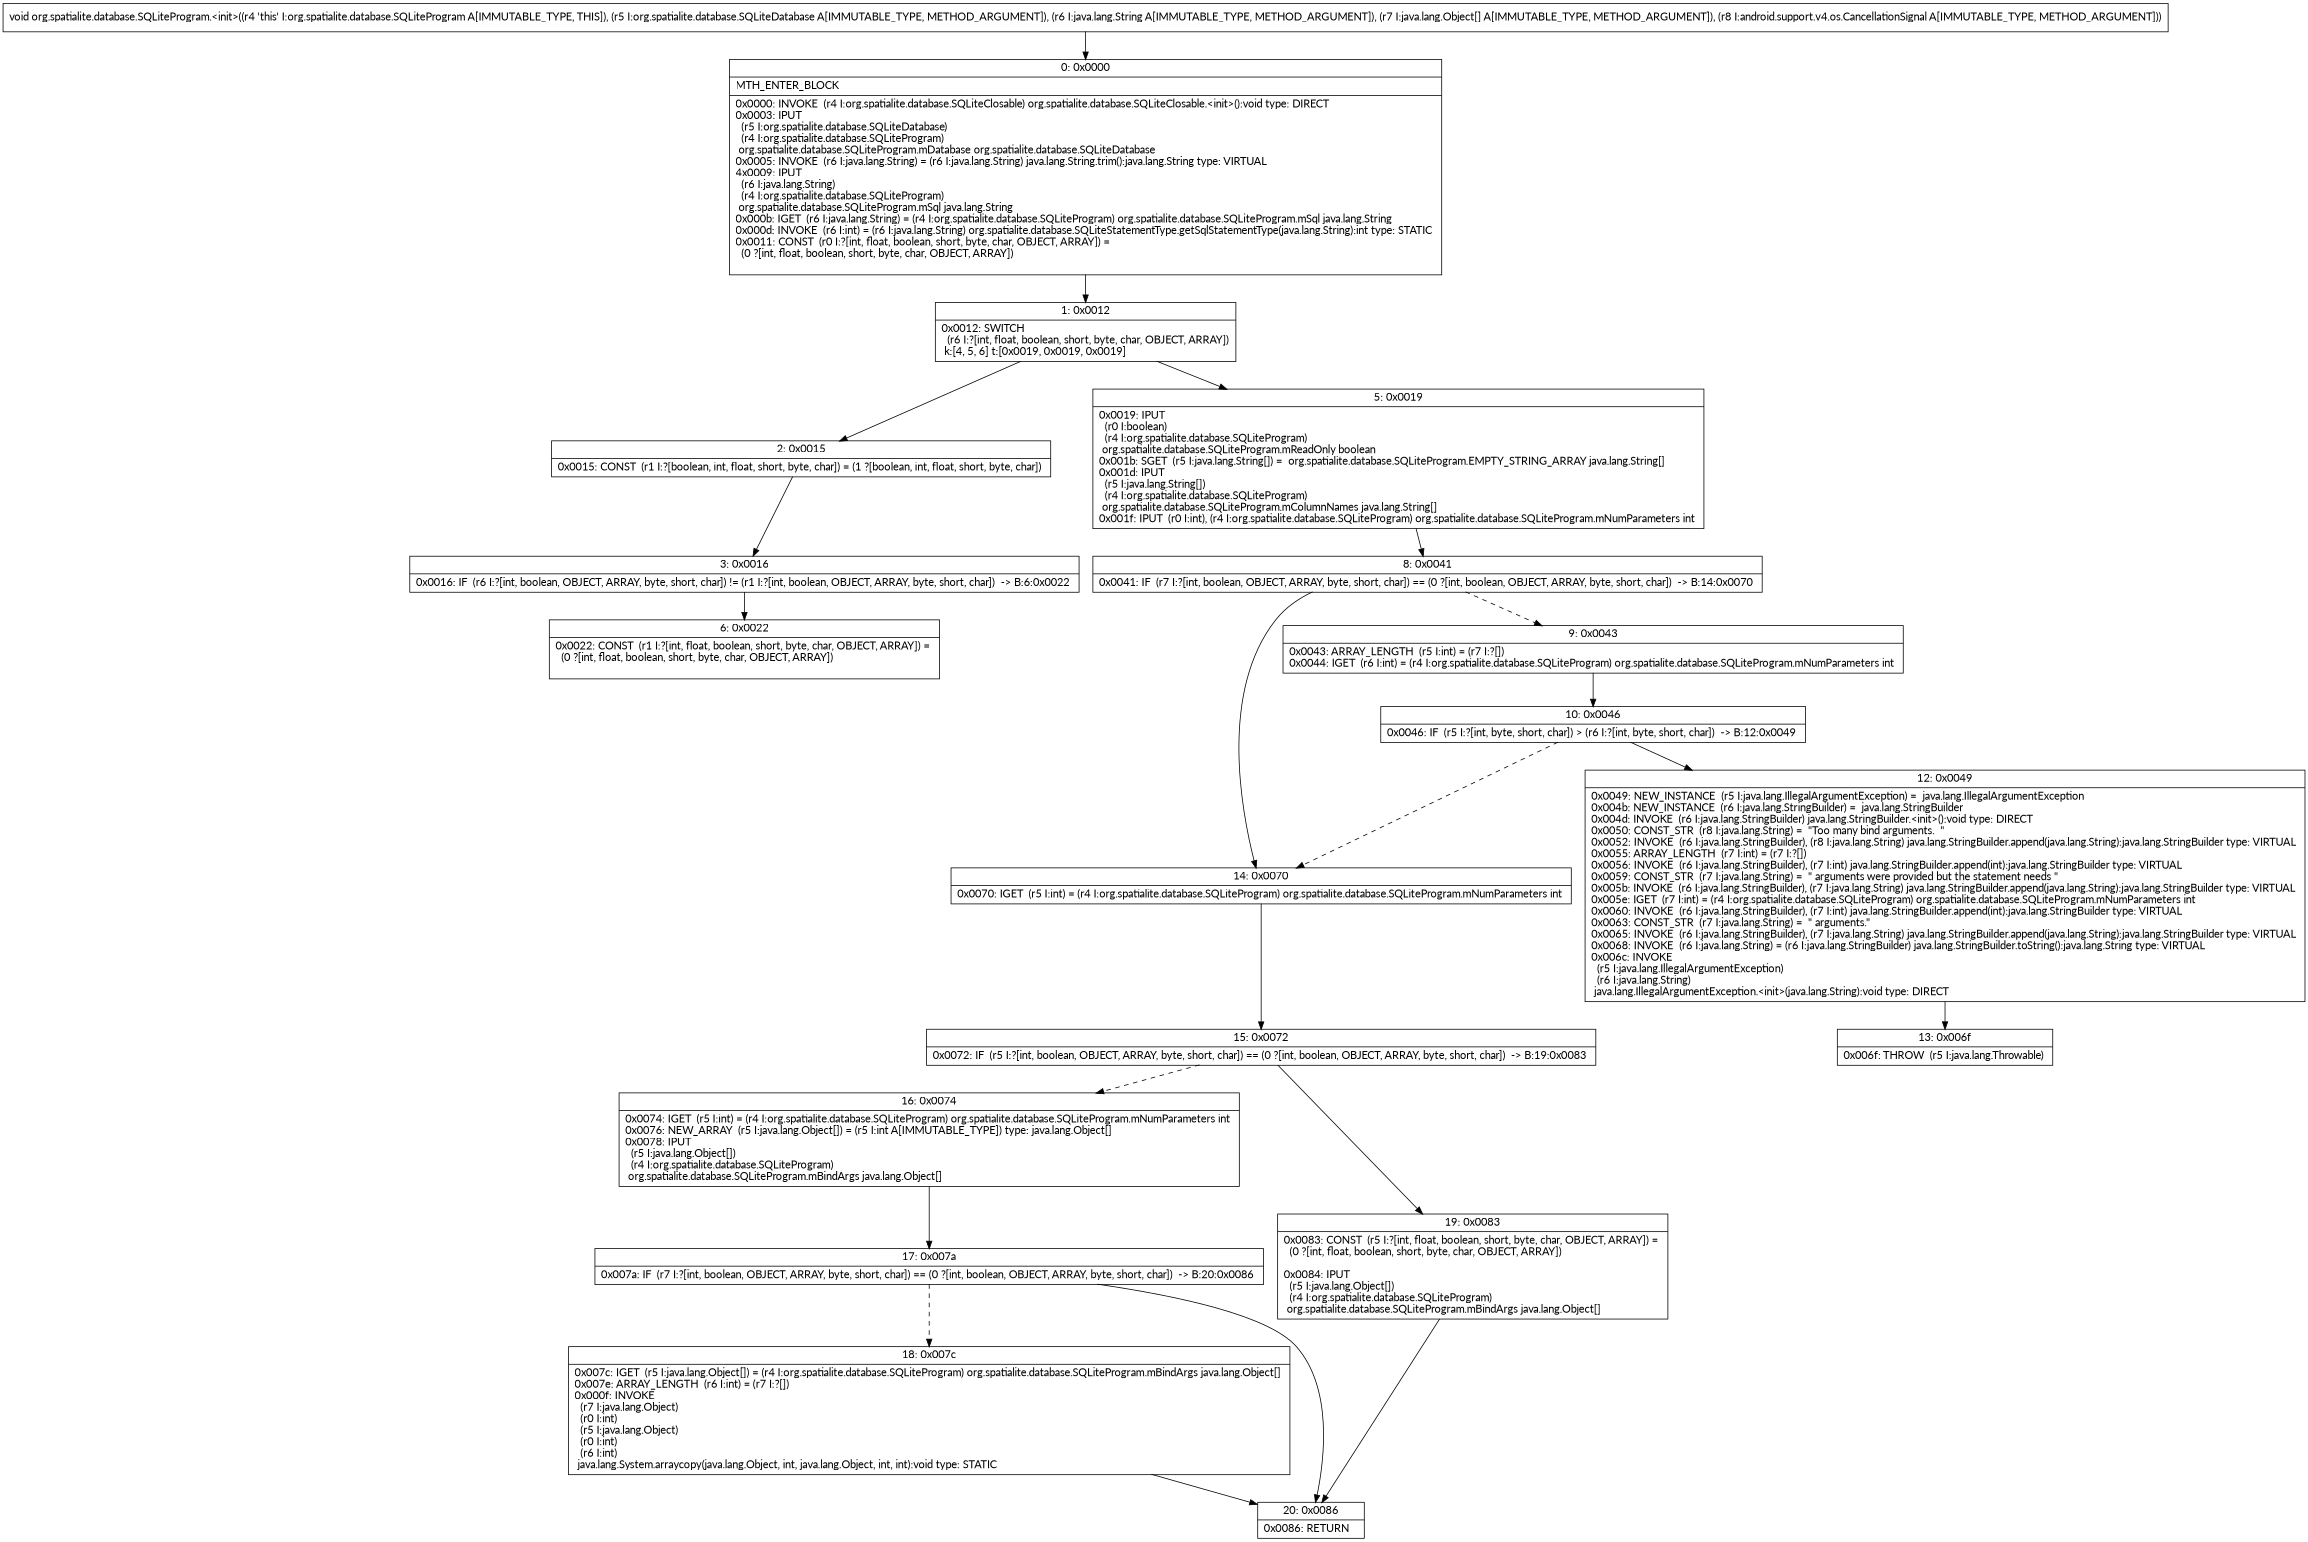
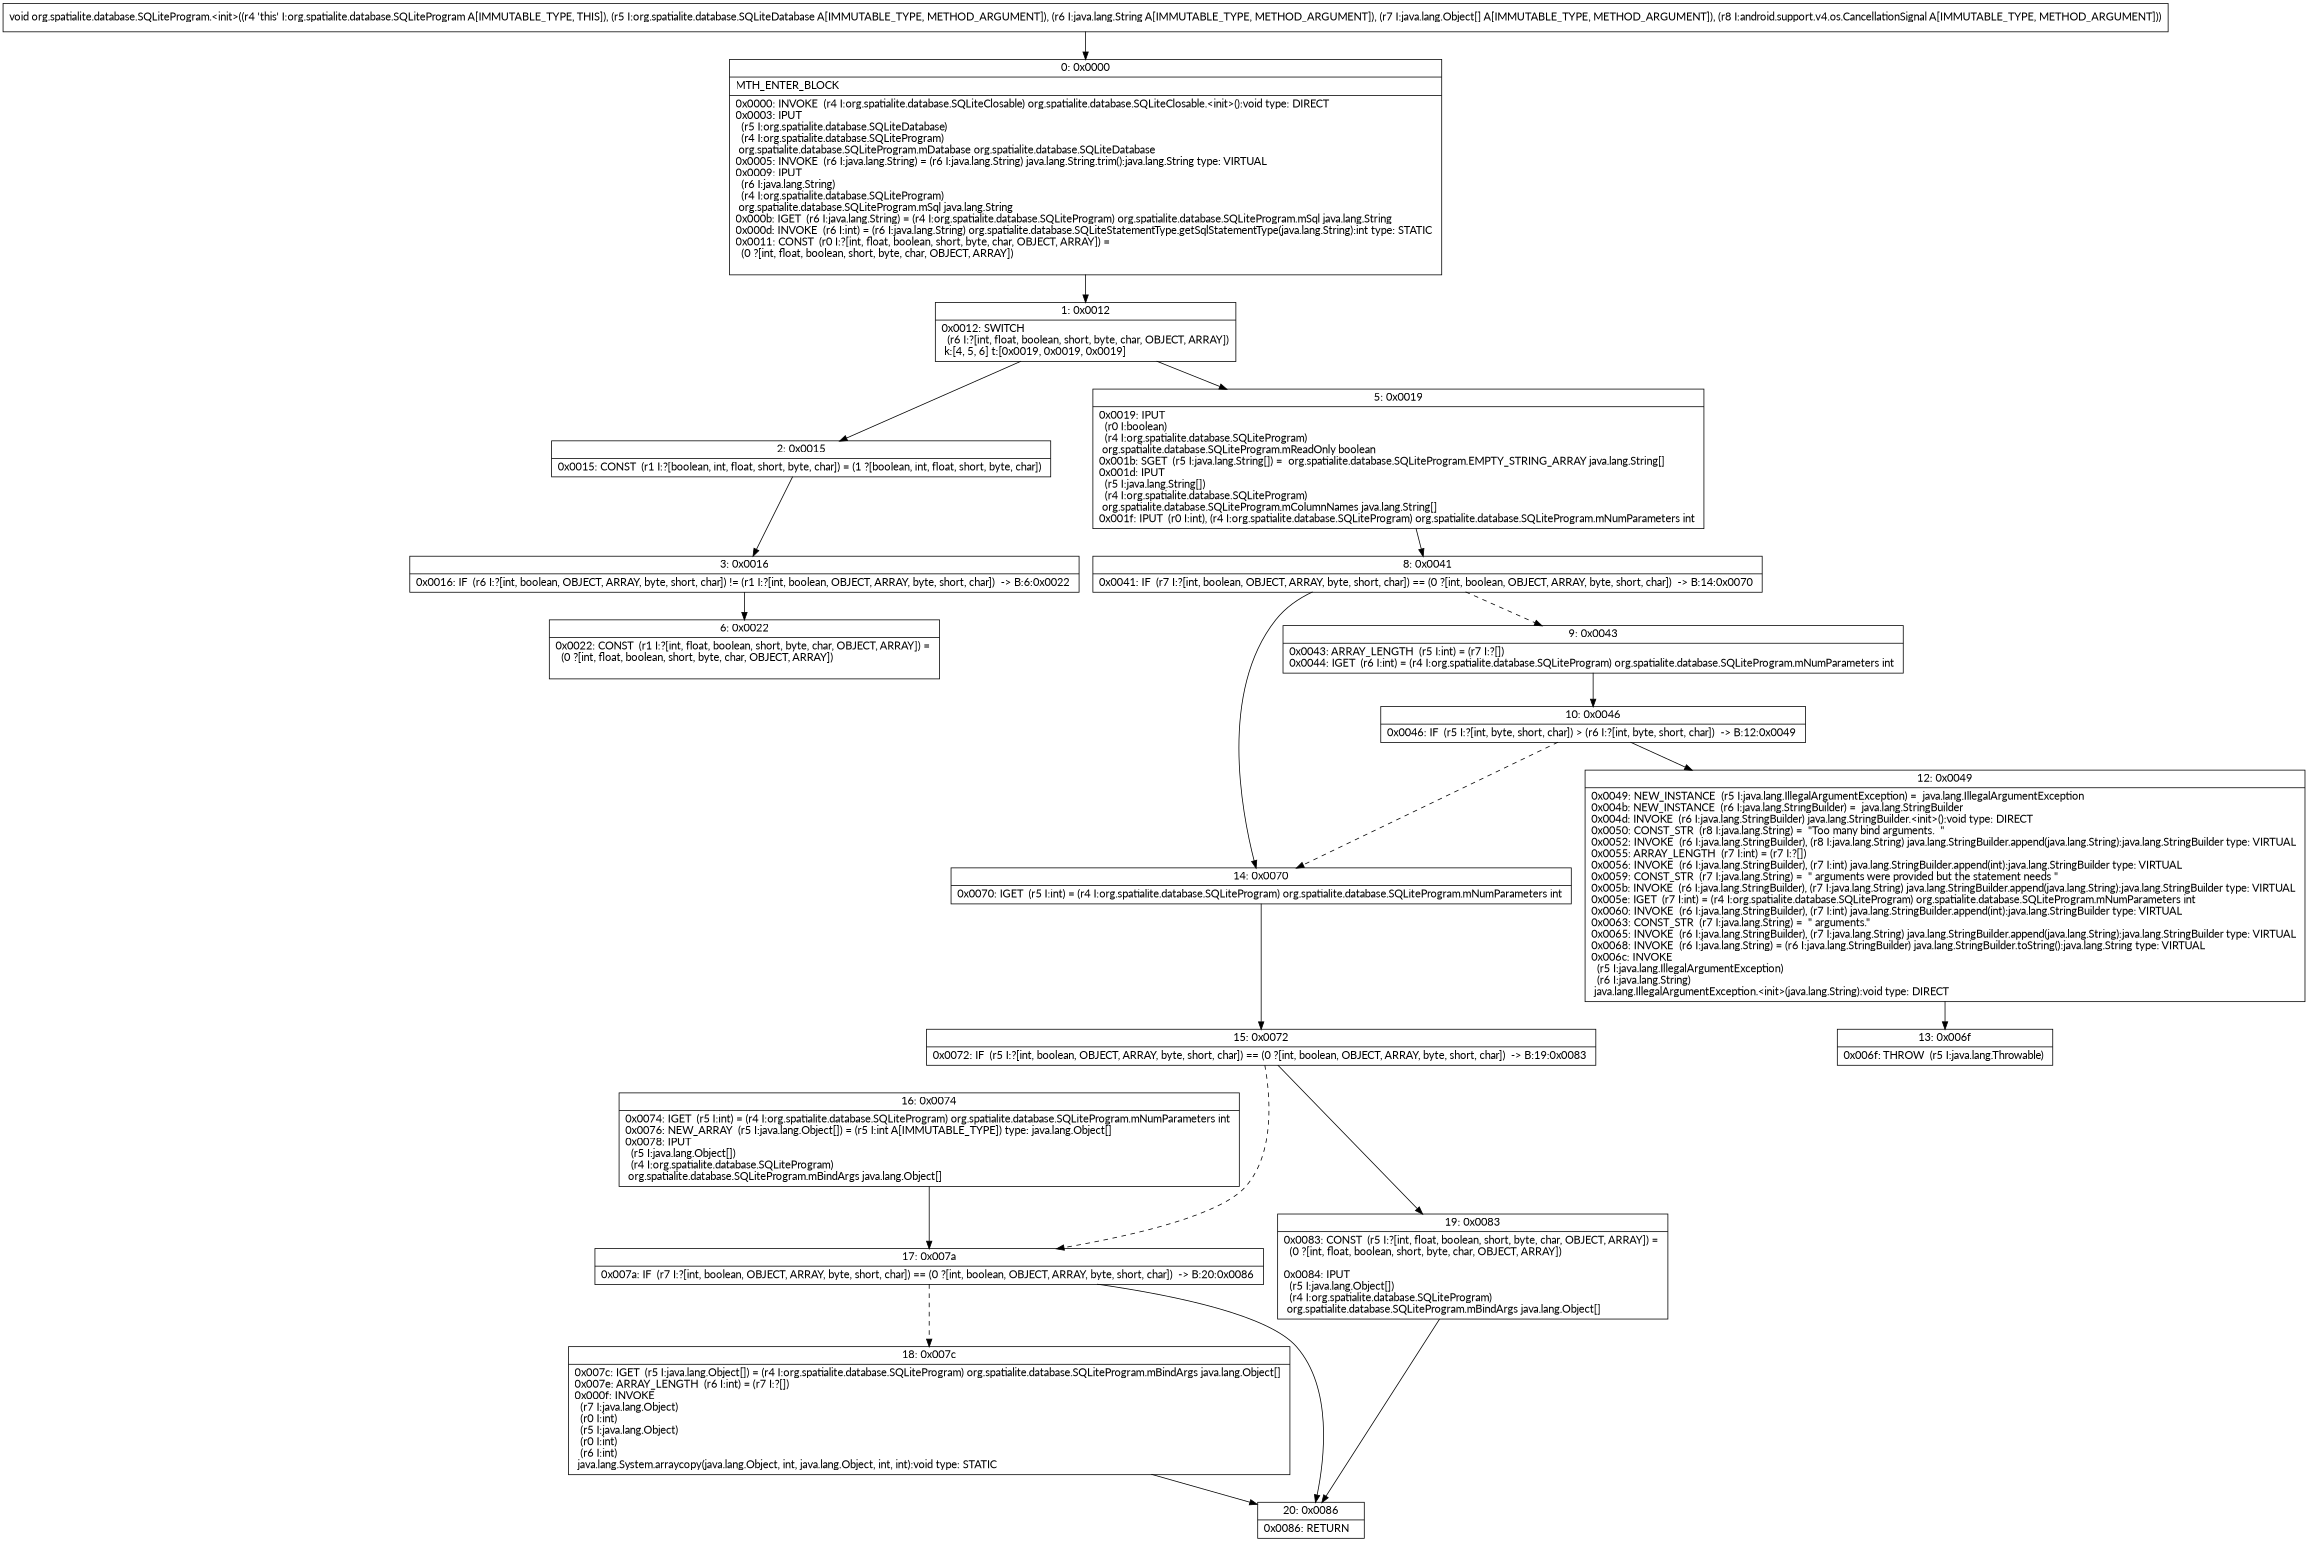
  digraph {
    fontname=Lato
    node [fontname=Lato shape=record]
    edge [fontname=Lato]
-   n1 [label="{0\:\ 0x0000|MTH_ENTER_BLOCK\l|0x0000: INVOKE  (r4 I:org.spatialite.database.SQLiteClosable) org.spatialite.database.SQLiteClosable.\<init\>():void type: DIRECT \l0x0003: IPUT  \l  (r5 I:org.spatialite.database.SQLiteDatabase)\l  (r4 I:org.spatialite.database.SQLiteProgram)\l org.spatialite.database.SQLiteProgram.mDatabase org.spatialite.database.SQLiteDatabase \l0x0005: INVOKE  (r6 I:java.lang.String) = (r6 I:java.lang.String) java.lang.String.trim():java.lang.String type: VIRTUAL \l4x0009: IPUT  \l  (r6 I:java.lang.String)\l  (r4 I:org.spatialite.database.SQLiteProgram)\l org.spatialite.database.SQLiteProgram.mSql java.lang.String \l0x000b: IGET  (r6 I:java.lang.String) = (r4 I:org.spatialite.database.SQLiteProgram) org.spatialite.database.SQLiteProgram.mSql java.lang.String \l0x000d: INVOKE  (r6 I:int) = (r6 I:java.lang.String) org.spatialite.database.SQLiteStatementType.getSqlStatementType(java.lang.String):int type: STATIC \l0x0011: CONST  (r0 I:?[int, float, boolean, short, byte, char, OBJECT, ARRAY]) = \l  (0 ?[int, float, boolean, short, byte, char, OBJECT, ARRAY])\l \l}"]
+   n1 [label="{0\:\ 0x0000|MTH_ENTER_BLOCK\l|0x0000: INVOKE  (r4 I:org.spatialite.database.SQLiteClosable) org.spatialite.database.SQLiteClosable.\<init\>():void type: DIRECT \l0x0003: IPUT  \l  (r5 I:org.spatialite.database.SQLiteDatabase)\l  (r4 I:org.spatialite.database.SQLiteProgram)\l org.spatialite.database.SQLiteProgram.mDatabase org.spatialite.database.SQLiteDatabase \l0x0005: INVOKE  (r6 I:java.lang.String) = (r6 I:java.lang.String) java.lang.String.trim():java.lang.String type: VIRTUAL \l0x0009: IPUT  \l  (r6 I:java.lang.String)\l  (r4 I:org.spatialite.database.SQLiteProgram)\l org.spatialite.database.SQLiteProgram.mSql java.lang.String \l0x000b: IGET  (r6 I:java.lang.String) = (r4 I:org.spatialite.database.SQLiteProgram) org.spatialite.database.SQLiteProgram.mSql java.lang.String \l0x000d: INVOKE  (r6 I:int) = (r6 I:java.lang.String) org.spatialite.database.SQLiteStatementType.getSqlStatementType(java.lang.String):int type: STATIC \l0x0011: CONST  (r0 I:?[int, float, boolean, short, byte, char, OBJECT, ARRAY]) = \l  (0 ?[int, float, boolean, short, byte, char, OBJECT, ARRAY])\l \l}"]
    n2 [label="{1\:\ 0x0012|0x0012: SWITCH  \l  (r6 I:?[int, float, boolean, short, byte, char, OBJECT, ARRAY])\l k:[4, 5, 6] t:[0x0019, 0x0019, 0x0019] \l}"]
    n3 [label="{2\:\ 0x0015|0x0015: CONST  (r1 I:?[boolean, int, float, short, byte, char]) = (1 ?[boolean, int, float, short, byte, char]) \l}"]
    n4 [label="{5\:\ 0x0019|0x0019: IPUT  \l  (r0 I:boolean)\l  (r4 I:org.spatialite.database.SQLiteProgram)\l org.spatialite.database.SQLiteProgram.mReadOnly boolean \l0x001b: SGET  (r5 I:java.lang.String[]) =  org.spatialite.database.SQLiteProgram.EMPTY_STRING_ARRAY java.lang.String[] \l0x001d: IPUT  \l  (r5 I:java.lang.String[])\l  (r4 I:org.spatialite.database.SQLiteProgram)\l org.spatialite.database.SQLiteProgram.mColumnNames java.lang.String[] \l0x001f: IPUT  (r0 I:int), (r4 I:org.spatialite.database.SQLiteProgram) org.spatialite.database.SQLiteProgram.mNumParameters int \l}"]
    n5 [label="{3\:\ 0x0016|0x0016: IF  (r6 I:?[int, boolean, OBJECT, ARRAY, byte, short, char]) != (r1 I:?[int, boolean, OBJECT, ARRAY, byte, short, char])  \-\> B:6:0x0022 \l}"]
    n6 [label="{8\:\ 0x0041|0x0041: IF  (r7 I:?[int, boolean, OBJECT, ARRAY, byte, short, char]) == (0 ?[int, boolean, OBJECT, ARRAY, byte, short, char])  \-\> B:14:0x0070 \l}"]
    n7 [label="{6\:\ 0x0022|0x0022: CONST  (r1 I:?[int, float, boolean, short, byte, char, OBJECT, ARRAY]) = \l  (0 ?[int, float, boolean, short, byte, char, OBJECT, ARRAY])\l \l}"]
    n8 [label="{9\:\ 0x0043|0x0043: ARRAY_LENGTH  (r5 I:int) = (r7 I:?[]) \l0x0044: IGET  (r6 I:int) = (r4 I:org.spatialite.database.SQLiteProgram) org.spatialite.database.SQLiteProgram.mNumParameters int \l}"]
    n9 [label="{14\:\ 0x0070|0x0070: IGET  (r5 I:int) = (r4 I:org.spatialite.database.SQLiteProgram) org.spatialite.database.SQLiteProgram.mNumParameters int \l}"]
    n10 [label="{10\:\ 0x0046|0x0046: IF  (r5 I:?[int, byte, short, char]) \> (r6 I:?[int, byte, short, char])  \-\> B:12:0x0049 \l}"]
    n11 [label="{15\:\ 0x0072|0x0072: IF  (r5 I:?[int, boolean, OBJECT, ARRAY, byte, short, char]) == (0 ?[int, boolean, OBJECT, ARRAY, byte, short, char])  \-\> B:19:0x0083 \l}"]
    n12 [label="{12\:\ 0x0049|0x0049: NEW_INSTANCE  (r5 I:java.lang.IllegalArgumentException) =  java.lang.IllegalArgumentException \l0x004b: NEW_INSTANCE  (r6 I:java.lang.StringBuilder) =  java.lang.StringBuilder \l0x004d: INVOKE  (r6 I:java.lang.StringBuilder) java.lang.StringBuilder.\<init\>():void type: DIRECT \l0x0050: CONST_STR  (r8 I:java.lang.String) =  \"Too many bind arguments.  \" \l0x0052: INVOKE  (r6 I:java.lang.StringBuilder), (r8 I:java.lang.String) java.lang.StringBuilder.append(java.lang.String):java.lang.StringBuilder type: VIRTUAL \l0x0055: ARRAY_LENGTH  (r7 I:int) = (r7 I:?[]) \l0x0056: INVOKE  (r6 I:java.lang.StringBuilder), (r7 I:int) java.lang.StringBuilder.append(int):java.lang.StringBuilder type: VIRTUAL \l0x0059: CONST_STR  (r7 I:java.lang.String) =  \" arguments were provided but the statement needs \" \l0x005b: INVOKE  (r6 I:java.lang.StringBuilder), (r7 I:java.lang.String) java.lang.StringBuilder.append(java.lang.String):java.lang.StringBuilder type: VIRTUAL \l0x005e: IGET  (r7 I:int) = (r4 I:org.spatialite.database.SQLiteProgram) org.spatialite.database.SQLiteProgram.mNumParameters int \l0x0060: INVOKE  (r6 I:java.lang.StringBuilder), (r7 I:int) java.lang.StringBuilder.append(int):java.lang.StringBuilder type: VIRTUAL \l0x0063: CONST_STR  (r7 I:java.lang.String) =  \" arguments.\" \l0x0065: INVOKE  (r6 I:java.lang.StringBuilder), (r7 I:java.lang.String) java.lang.StringBuilder.append(java.lang.String):java.lang.StringBuilder type: VIRTUAL \l0x0068: INVOKE  (r6 I:java.lang.String) = (r6 I:java.lang.StringBuilder) java.lang.StringBuilder.toString():java.lang.String type: VIRTUAL \l0x006c: INVOKE  \l  (r5 I:java.lang.IllegalArgumentException)\l  (r6 I:java.lang.String)\l java.lang.IllegalArgumentException.\<init\>(java.lang.String):void type: DIRECT \l}"]
    n13 [label="{13\:\ 0x006f|0x006f: THROW  (r5 I:java.lang.Throwable) \l}"]
    n14 [label="{16\:\ 0x0074|0x0074: IGET  (r5 I:int) = (r4 I:org.spatialite.database.SQLiteProgram) org.spatialite.database.SQLiteProgram.mNumParameters int \l0x0076: NEW_ARRAY  (r5 I:java.lang.Object[]) = (r5 I:int A[IMMUTABLE_TYPE]) type: java.lang.Object[] \l0x0078: IPUT  \l  (r5 I:java.lang.Object[])\l  (r4 I:org.spatialite.database.SQLiteProgram)\l org.spatialite.database.SQLiteProgram.mBindArgs java.lang.Object[] \l}"]
    n15 [label="{19\:\ 0x0083|0x0083: CONST  (r5 I:?[int, float, boolean, short, byte, char, OBJECT, ARRAY]) = \l  (0 ?[int, float, boolean, short, byte, char, OBJECT, ARRAY])\l \l0x0084: IPUT  \l  (r5 I:java.lang.Object[])\l  (r4 I:org.spatialite.database.SQLiteProgram)\l org.spatialite.database.SQLiteProgram.mBindArgs java.lang.Object[] \l}"]
    n16 [label="{17\:\ 0x007a|0x007a: IF  (r7 I:?[int, boolean, OBJECT, ARRAY, byte, short, char]) == (0 ?[int, boolean, OBJECT, ARRAY, byte, short, char])  \-\> B:20:0x0086 \l}"]
    n17 [label="{20\:\ 0x0086|0x0086: RETURN   \l}"]
    n18 [label="{18\:\ 0x007c|0x007c: IGET  (r5 I:java.lang.Object[]) = (r4 I:org.spatialite.database.SQLiteProgram) org.spatialite.database.SQLiteProgram.mBindArgs java.lang.Object[] \l0x007e: ARRAY_LENGTH  (r6 I:int) = (r7 I:?[]) \l0x000f: INVOKE  \l  (r7 I:java.lang.Object)\l  (r0 I:int)\l  (r5 I:java.lang.Object)\l  (r0 I:int)\l  (r6 I:int)\l java.lang.System.arraycopy(java.lang.Object, int, java.lang.Object, int, int):void type: STATIC \l}"]
    n19 [label="{void org.spatialite.database.SQLiteProgram.\<init\>((r4 'this' I:org.spatialite.database.SQLiteProgram A[IMMUTABLE_TYPE, THIS]), (r5 I:org.spatialite.database.SQLiteDatabase A[IMMUTABLE_TYPE, METHOD_ARGUMENT]), (r6 I:java.lang.String A[IMMUTABLE_TYPE, METHOD_ARGUMENT]), (r7 I:java.lang.Object[] A[IMMUTABLE_TYPE, METHOD_ARGUMENT]), (r8 I:android.support.v4.os.CancellationSignal A[IMMUTABLE_TYPE, METHOD_ARGUMENT])) }"]
    n1 -> n2
    n2 -> n3
    n2 -> n4
    n3 -> n5
    n4 -> n6
    n5 -> n7
    n6 -> n8 [style=dashed]
    n6 -> n9
    n8 -> n10
    n9 -> n11
    n10 -> n9 [style=dashed]
    n10 -> n12
-   n11 -> n14 [style=dashed]
+   n11 -> n16 [style=dashed]
    n11 -> n15
    n12 -> n13
    n14 -> n16
    n15 -> n17
    n16 -> n17
    n16 -> n18 [style=dashed]
    n18 -> n17
    n19 -> n1
  }
